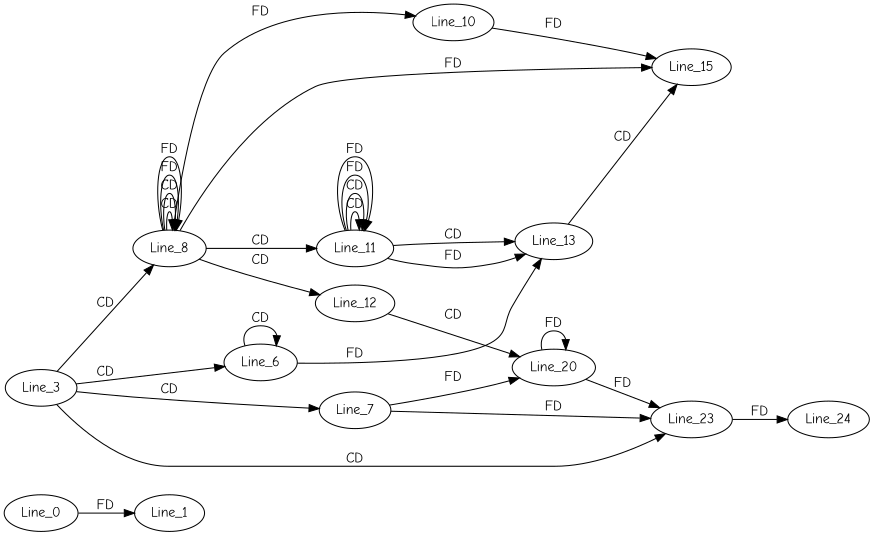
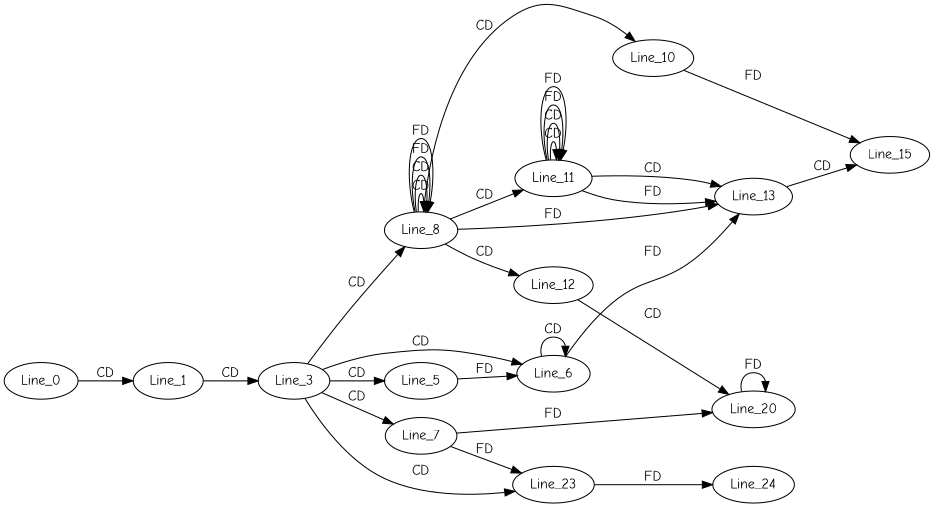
  digraph {
    fontname="Comic Neue"
    rankdir=LR
    node [fontname="Comic Neue"]
    edge [fontname="Comic Neue"]
    Line_0
    Line_1
    Line_3
+   Line_5
    Line_6
    Line_7
    Line_8
    Line_23
    Line_13
    Line_20
    Line_10
    Line_11
    n13 [label=Line_12]
    Line_24
    Line_15
-   Line_0 -> Line_1 [label=FD]
+   Line_0 -> Line_1 [label=CD]
+   Line_1 -> Line_3 [label=CD]
+   Line_3 -> Line_5 [label=CD]
    Line_3 -> Line_6 [label=CD]
    Line_3 -> Line_7 [label=CD]
    Line_3 -> Line_8 [label=CD]
    Line_3 -> Line_23 [label=CD]
+   Line_5 -> Line_6 [label=FD]
    Line_6 -> Line_6 [label=CD]
    Line_6 -> Line_13 [label=FD]
    Line_7 -> Line_23 [label=FD]
    Line_7 -> Line_20 [label=FD]
    Line_8 -> Line_8 [label=CD]
    Line_8 -> Line_8 [label=CD]
    Line_8 -> Line_8 [label=FD]
    Line_8 -> Line_8 [label=FD]
-   Line_8 -> Line_15 [label=FD]
-   Line_8 -> Line_10 [label=FD]
+   Line_8 -> Line_13 [label=FD]
+   Line_8 -> Line_10 [label=CD]
    Line_8 -> Line_11 [label=CD]
    Line_8 -> n13 [label=CD]
    Line_23 -> Line_24 [label=FD]
    Line_13 -> Line_15 [label=CD]
-   Line_20 -> Line_23 [label=FD]
    Line_20 -> Line_20 [label=FD]
    Line_10 -> Line_15 [label=FD]
    Line_11 -> Line_13 [label=CD]
    Line_11 -> Line_13 [label=FD]
    Line_11 -> Line_11 [label=CD]
    Line_11 -> Line_11 [label=CD]
    Line_11 -> Line_11 [label=FD]
    Line_11 -> Line_11 [label=FD]
    n13 -> Line_20 [label=CD]
  }
